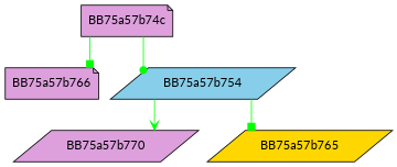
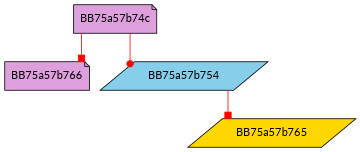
  digraph {
    fontname=Lato
    splines=ortho
    node [fillcolor=plum fontname=Lato shape=parallelogram style=filled]
    edge [arrowhead=box color=green fontname=Lato]
    BB75a57b74c [shape=note]
    BB75a57b766 [shape=note]
    BB75a57b754 [fillcolor=skyblue]
-   BB75a57b770
    BB75a57b765 [fillcolor=gold]
-   BB75a57b74c -> BB75a57b766
-   BB75a57b74c -> BB75a57b754 [arrowhead=dot]
-   BB75a57b754 -> BB75a57b770 [arrowhead=vee]
-   BB75a57b754 -> BB75a57b765
+   BB75a57b74c -> BB75a57b766 [color=red]
+   BB75a57b74c -> BB75a57b754 [arrowhead=dot color=red]
+   BB75a57b754 -> BB75a57b765 [color=red]
  }
